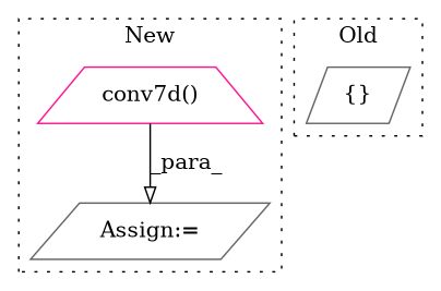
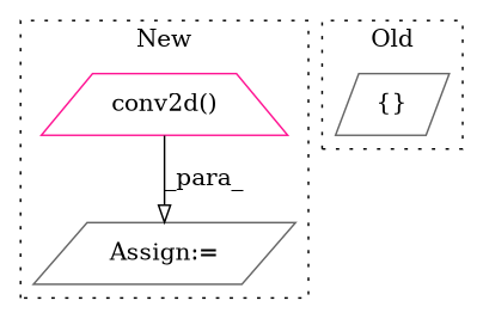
  digraph {
    node [shape=parallelogram color=gray40]
-   n1 [a=75 l="12,1" label="conv7d()" s="2695,2720" shape=trapezium color=deeppink]
+   n1 [a=75 l="12,1" label="conv2d()" s="2695,2720" shape=trapezium color=deeppink]
    n2 [a=68 l=3 label="Assign:=" s=2820]
    n3 [a=59 l="1,0" label="{}" s="2777,2788"]
    subgraph cluster_1 {
      label=New
      style=dotted
      n1
      n2
    }
    subgraph cluster_2 {
      label=Old
      style=dotted
      n3
    }
    n1 -> n2 [label=_para_ arrowhead=onormal]
  }
